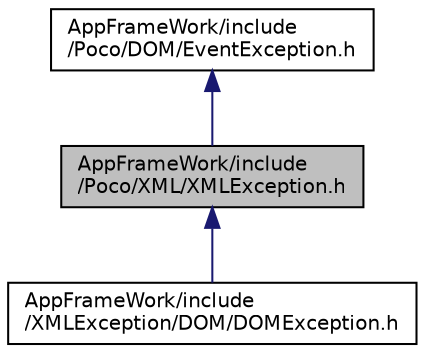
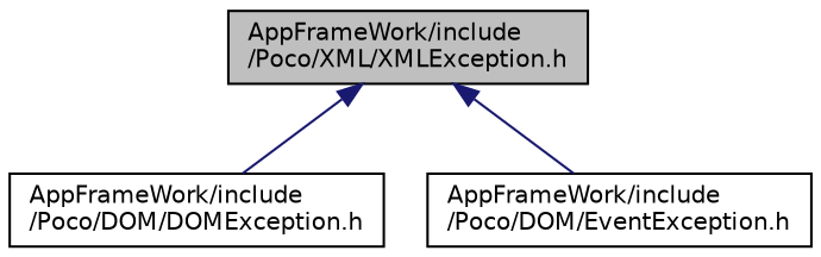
  digraph {
    node [color=black fillcolor=white fontname=Helvetica fontsize=10 shape=record style=filled]
    edge [color=midnightblue dir=back fontname=Helvetica fontsize=10 labelfontname=Helvetica labelfontsize=10 style=solid]
    n1 [fillcolor=grey75 fontcolor=black height=0.2 label="AppFrameWork/include\l/Poco/XML/XMLException.h" width=0.4]
-   n2 [height=0.2 label="AppFrameWork/include\l/XMLException/DOM/DOMException.h" width=0.4]
+   n2 [height=0.2 label="AppFrameWork/include\l/Poco/DOM/DOMException.h" width=0.4]
    n3 [height=0.2 label="AppFrameWork/include\l/Poco/DOM/EventException.h" width=0.4]
    n1 -> n2
-   n3 -> n1
+   n1 -> n3
  }
